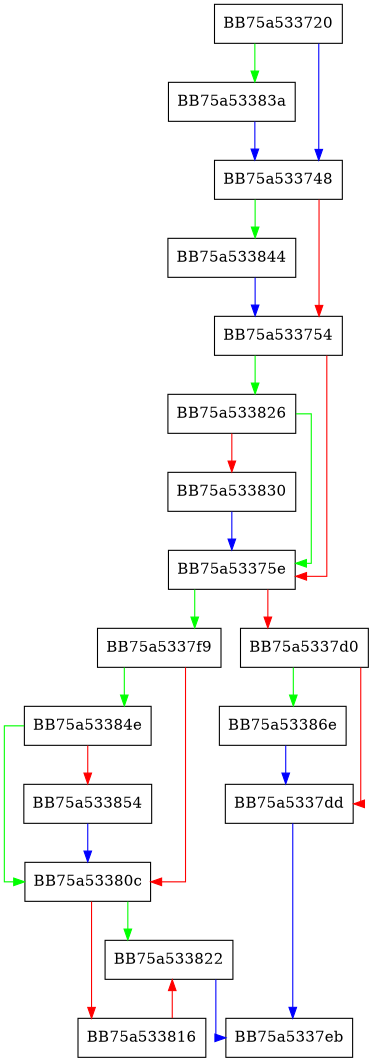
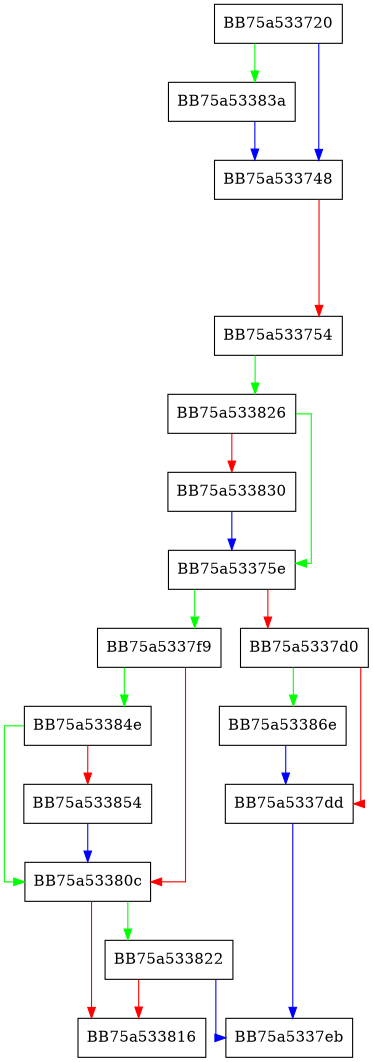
  digraph {
    splines=ortho
    node [shape=box]
    edge [color=green]
    BB75a533720
    BB75a53383a
    BB75a533748
-   BB75a533844
    BB75a533754
    BB75a533826
    BB75a53375e
    BB75a533830
    BB75a5337f9
    BB75a5337d0
    BB75a53384e
    BB75a53380c
    BB75a53386e
    BB75a5337dd
    BB75a533854
    BB75a533822
    BB75a533816
    BB75a5337eb
    BB75a533720 -> BB75a53383a
    BB75a533720 -> BB75a533748 [color=blue]
    BB75a53383a -> BB75a533748 [color=blue]
-   BB75a533748 -> BB75a533844
    BB75a533748 -> BB75a533754 [color=red]
-   BB75a533844 -> BB75a533754 [color=blue]
    BB75a533754 -> BB75a533826
-   BB75a533754 -> BB75a53375e [color=red]
    BB75a533826 -> BB75a53375e
    BB75a533826 -> BB75a533830 [color=red]
    BB75a53375e -> BB75a5337f9
    BB75a53375e -> BB75a5337d0 [color=red]
    BB75a533830 -> BB75a53375e [color=blue]
    BB75a5337f9 -> BB75a53384e
    BB75a5337f9 -> BB75a53380c [color=red]
    BB75a5337d0 -> BB75a53386e
    BB75a5337d0 -> BB75a5337dd [color=red]
    BB75a53384e -> BB75a53380c
    BB75a53384e -> BB75a533854 [color=red]
    BB75a53380c -> BB75a533822
    BB75a53380c -> BB75a533816 [color=red]
    BB75a53386e -> BB75a5337dd [color=blue]
    BB75a5337dd -> BB75a5337eb [color=blue]
    BB75a533854 -> BB75a53380c [color=blue]
    BB75a533822 -> BB75a5337eb [color=blue]
-   BB75a533816 -> BB75a533822 [color=red]
+   BB75a533822 -> BB75a533816 [color=red]
  }
